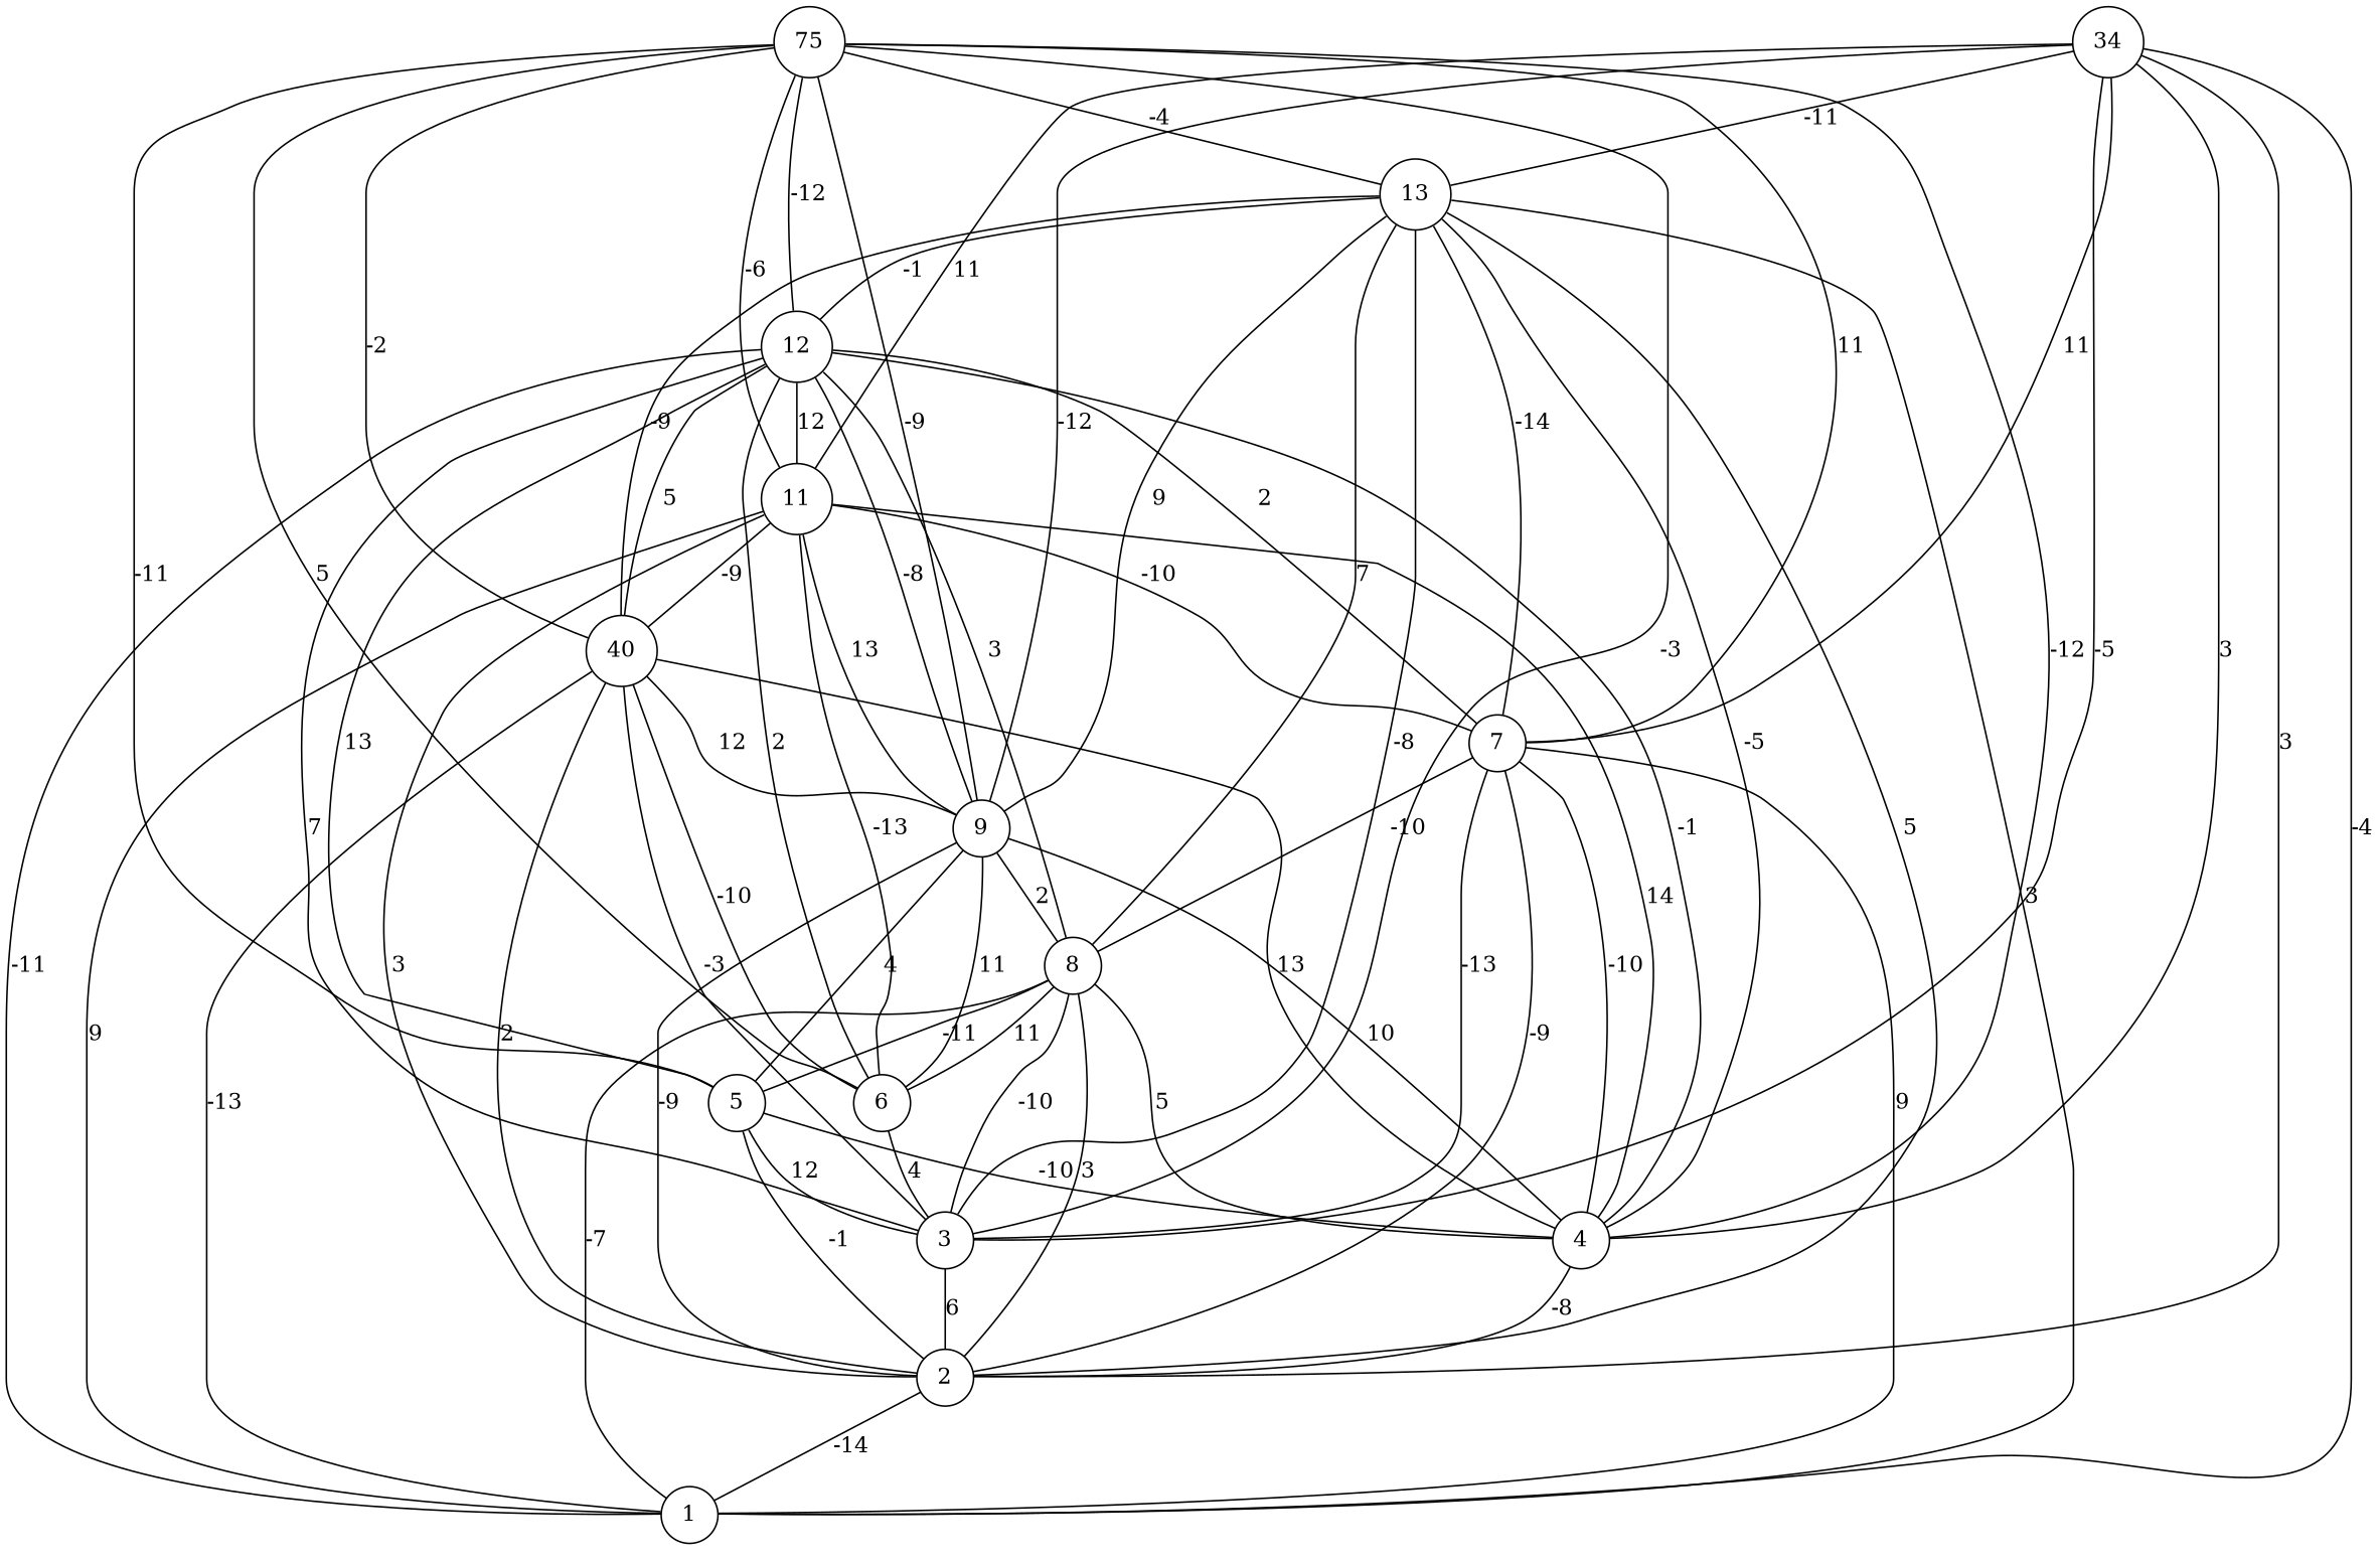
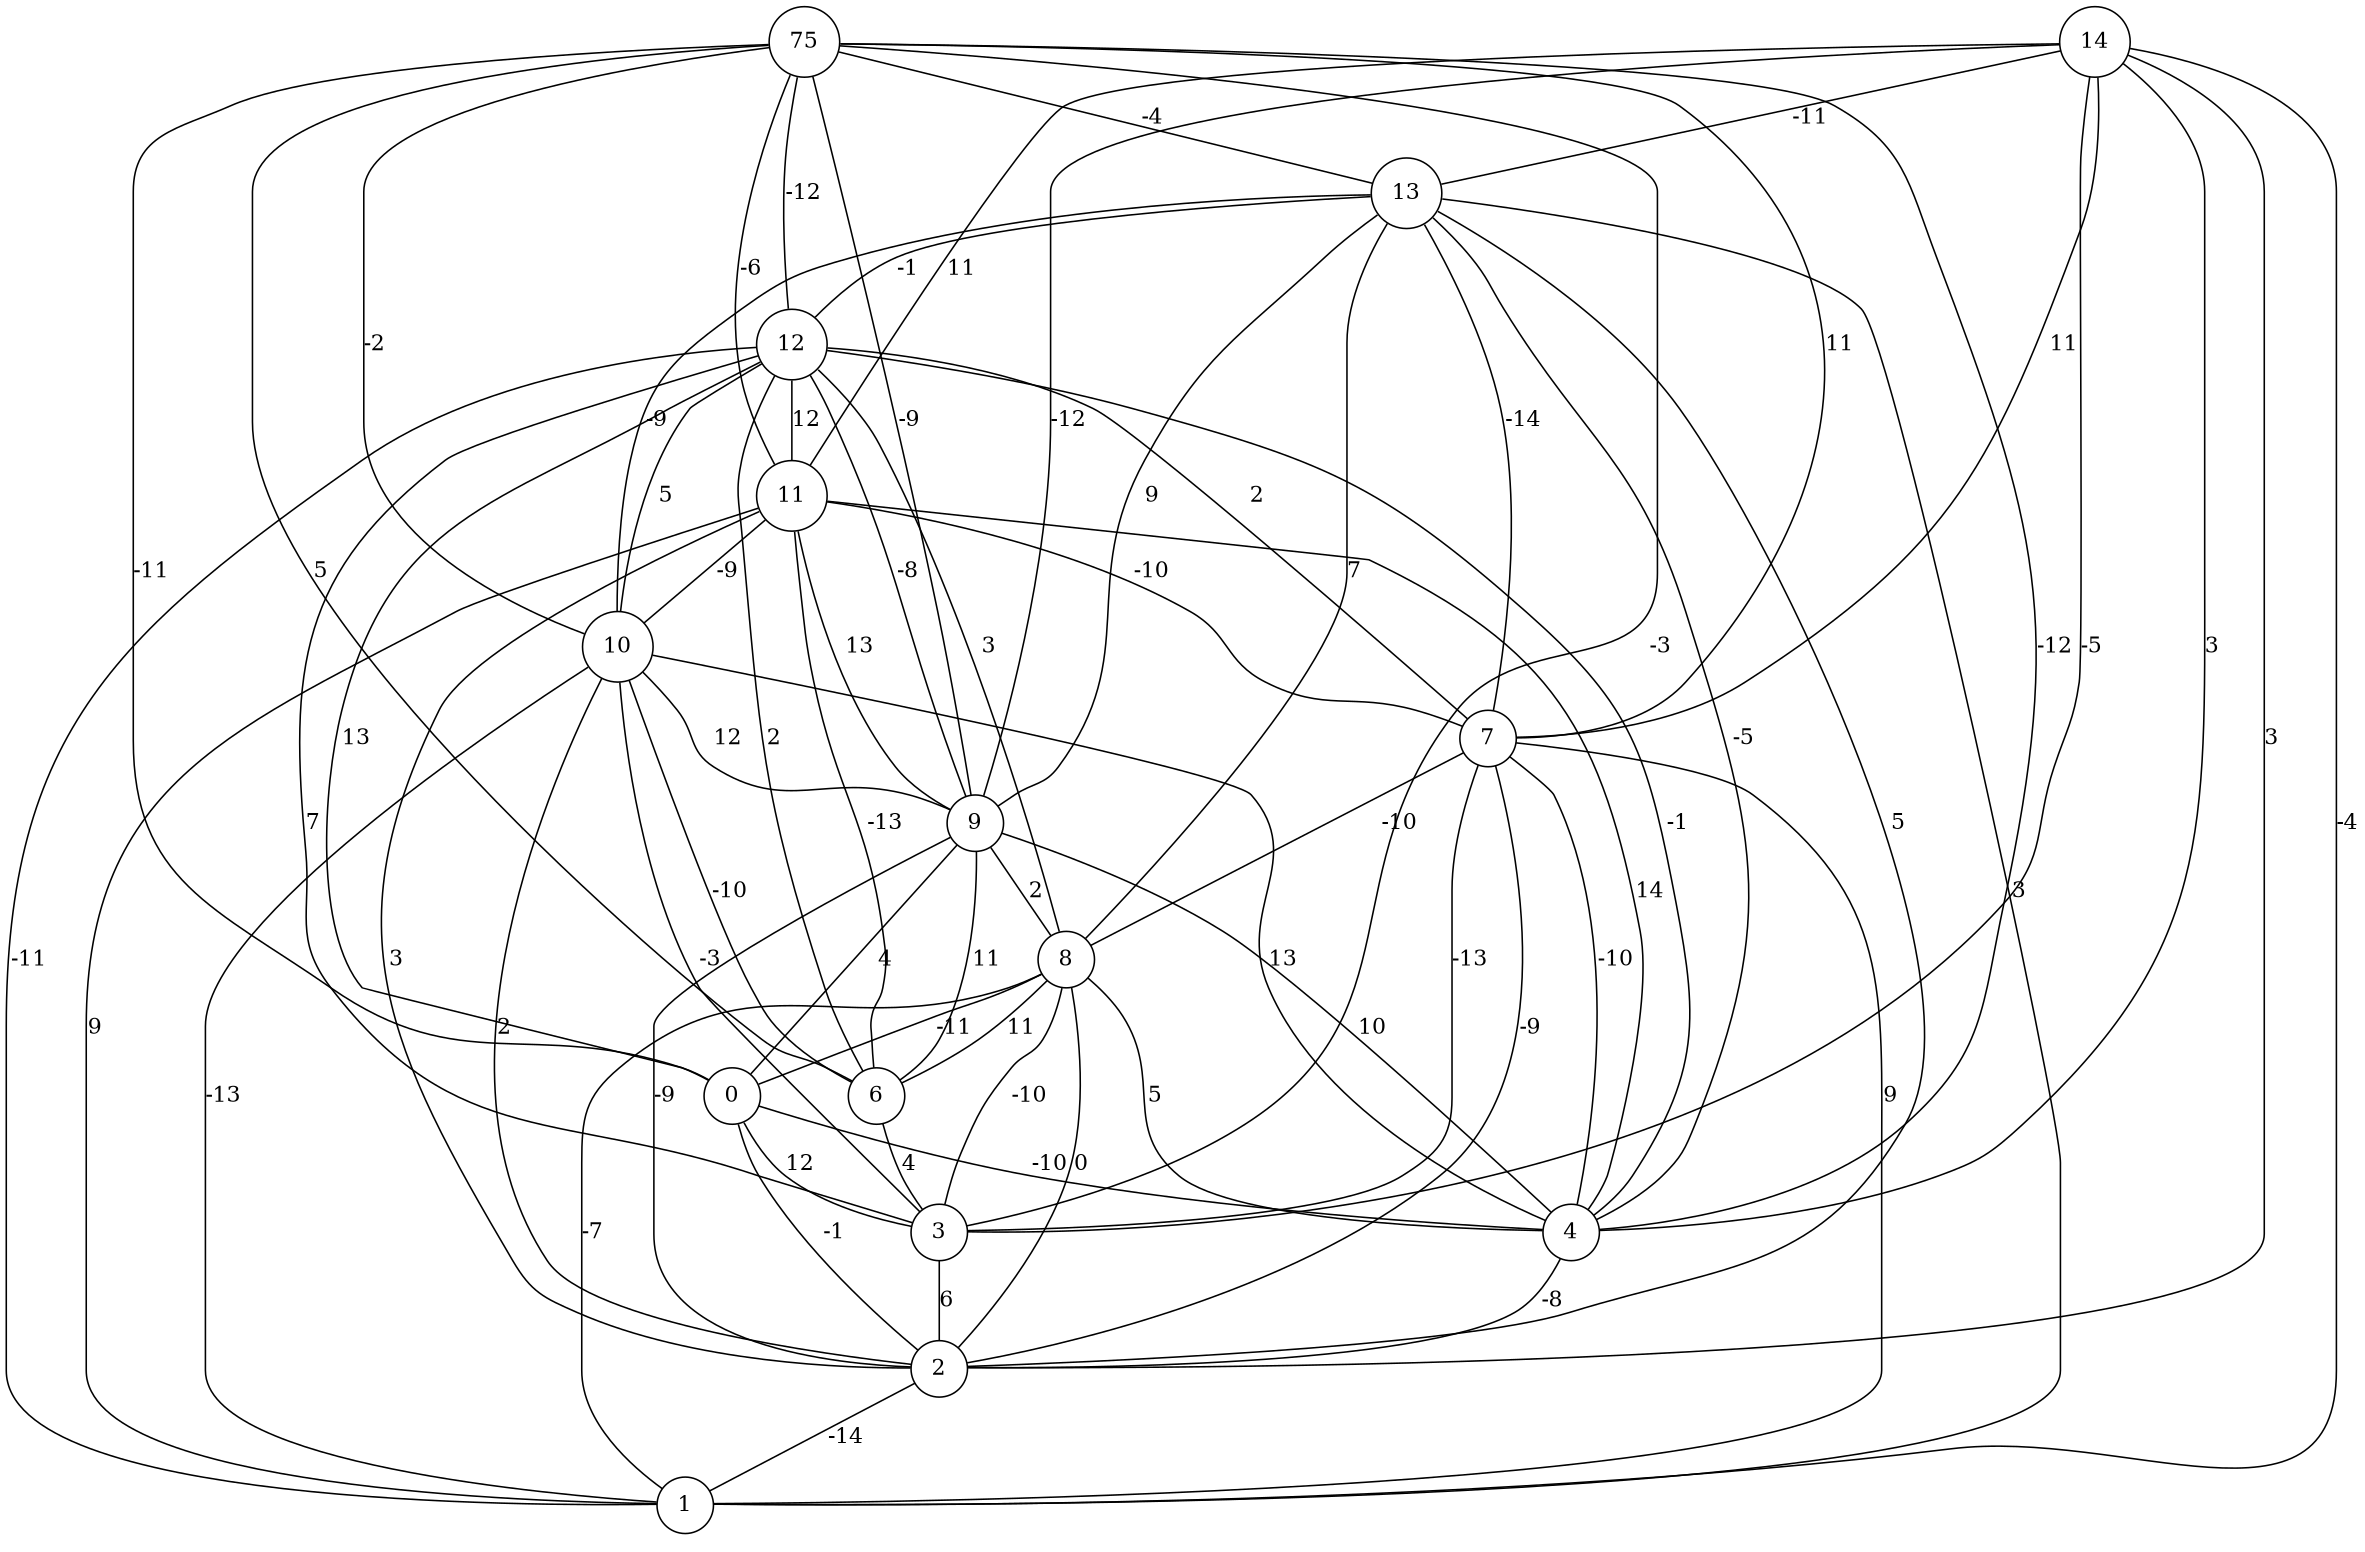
  graph {
    fontname="Helvetica,Arial,sans-serif"
    node [shape=circle]
    n1 [label=75]
    3
    4
-   5
+   5 [label=0]
    6
    7
    9
-   10 [label=40]
+   10
    11
    12
    13
    2
    1
    8
-   14 [label=34]
+   14
    n1 -- 3 [label=-3]
    n1 -- 4 [label=-12]
    n1 -- 5 [label=-11]
    n1 -- 6 [label=5]
    n1 -- 7 [label=11]
    n1 -- 9 [label=-9]
    n1 -- 10 [label=-2]
    n1 -- 11 [label=-6]
    n1 -- 12 [label=-12]
    n1 -- 13 [label=-4]
    3 -- 2 [label=6]
    4 -- 2 [label=-8]
    5 -- 3 [label=12]
    5 -- 4 [label=-10]
    5 -- 2 [label=-1]
    6 -- 3 [label=4]
    7 -- 3 [label=-13]
    7 -- 4 [label=-10]
    7 -- 2 [label=-9]
    7 -- 1 [label=9]
    7 -- 8 [label=-10]
    9 -- 4 [label=10]
    9 -- 5 [label=4]
    9 -- 6 [label=11]
    9 -- 2 [label=-9]
    9 -- 8 [label=2]
    10 -- 3 [label=-3]
    10 -- 4 [label=13]
    10 -- 6 [label=-10]
    10 -- 9 [label=12]
    10 -- 2 [label=2]
    10 -- 1 [label=-13]
    11 -- 4 [label=14]
    11 -- 6 [label=-13]
    11 -- 7 [label=-10]
    11 -- 9 [label=13]
    11 -- 10 [label=-9]
    11 -- 2 [label=3]
    11 -- 1 [label=9]
    12 -- 3 [label=7]
    12 -- 4 [label=-1]
    12 -- 5 [label=13]
    12 -- 6 [label=2]
    12 -- 7 [label=2]
    12 -- 9 [label=-8]
    12 -- 10 [label=5]
    12 -- 11 [label=12]
    12 -- 1 [label=-11]
    12 -- 8 [label=3]
-   13 -- 3 [label=-8]
    13 -- 4 [label=-5]
    13 -- 7 [label=-14]
    13 -- 9 [label=9]
    13 -- 10 [label=-9]
    13 -- 12 [label=-1]
    13 -- 2 [label=5]
    13 -- 1 [label=3]
    13 -- 8 [label=7]
    2 -- 1 [label=-14]
    8 -- 3 [label=-10]
    8 -- 4 [label=5]
    8 -- 5 [label=-11]
    8 -- 6 [label=11]
-   8 -- 2 [label=3]
+   8 -- 2 [label=0]
    8 -- 1 [label=-7]
    14 -- 3 [label=-5]
    14 -- 4 [label=3]
    14 -- 7 [label=11]
    14 -- 9 [label=-12]
    14 -- 11 [label=11]
    14 -- 13 [label=-11]
    14 -- 2 [label=3]
    14 -- 1 [label=-4]
  }
